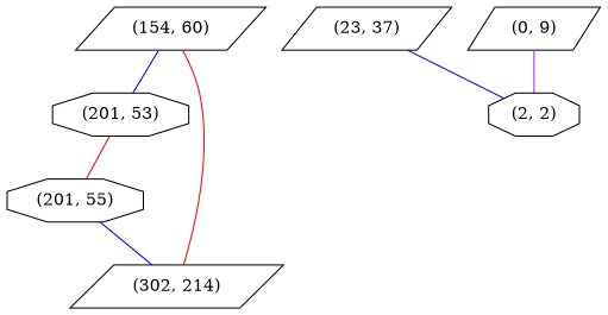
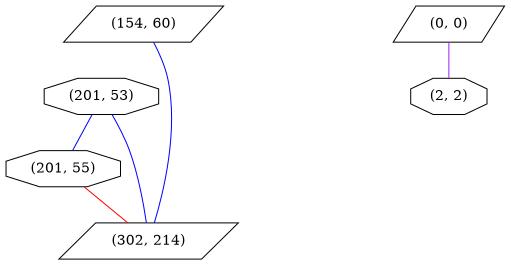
  graph {
    node [shape=parallelogram]
    edge [color=blue weight=3]
    n1 [label="(154, 60)"]
    "(201, 53)" [shape=octagon]
    "(302, 214)"
-   "(23, 37)"
    "(2, 2)" [shape=octagon]
    "(201, 55)" [shape=octagon]
-   "(0, 0)" [label="(0, 9)"]
-   n1 -- "(201, 53)"
-   n1 -- "(302, 214)" [color=red]
-   "(201, 53)" -- "(201, 55)" [color=red weight=1]
-   "(23, 37)" -- "(2, 2)"
-   "(201, 55)" -- "(302, 214)" [weight=1]
+   "(0, 0)"
+   "(302, 214)" -- "(201, 53)"
+   n1 -- "(302, 214)"
+   "(201, 53)" -- "(201, 55)" [weight=1]
+   "(201, 55)" -- "(302, 214)" [color=red weight=1]
    "(0, 0)" -- "(2, 2)" [color=purple weight=4]
  }
